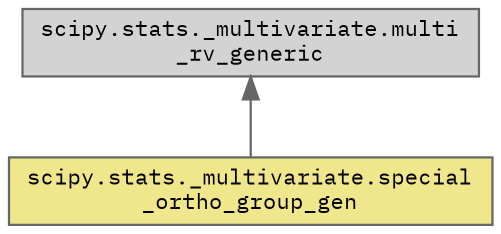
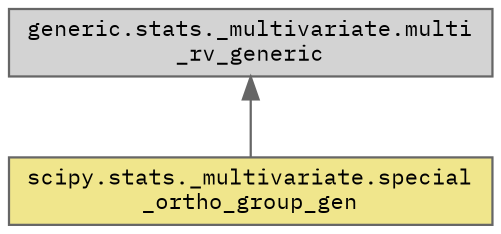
  digraph {
    fontname="IBM Plex Mono"
    node [color=gray40 fontname="IBM Plex Mono" fontsize=10 shape=box style=filled]
    n1 [fillcolor=khaki fontcolor=black height=0.2 label="scipy.stats._multivariate.special\l_ortho_group_gen" width=0.4]
-   n2 [fillcolor=lightgrey height=0.2 label="scipy.stats._multivariate.multi\l_rv_generic" width=0.4]
+   n2 [fillcolor=lightgrey height=0.2 label="generic.stats._multivariate.multi\l_rv_generic" width=0.4]
    n2 -> n1 [color=gray40 dir=back fontname="IBM Plex Mono" fontsize=10 labelfontname=Helvetica labelfontsize=10 style=solid]
  }
